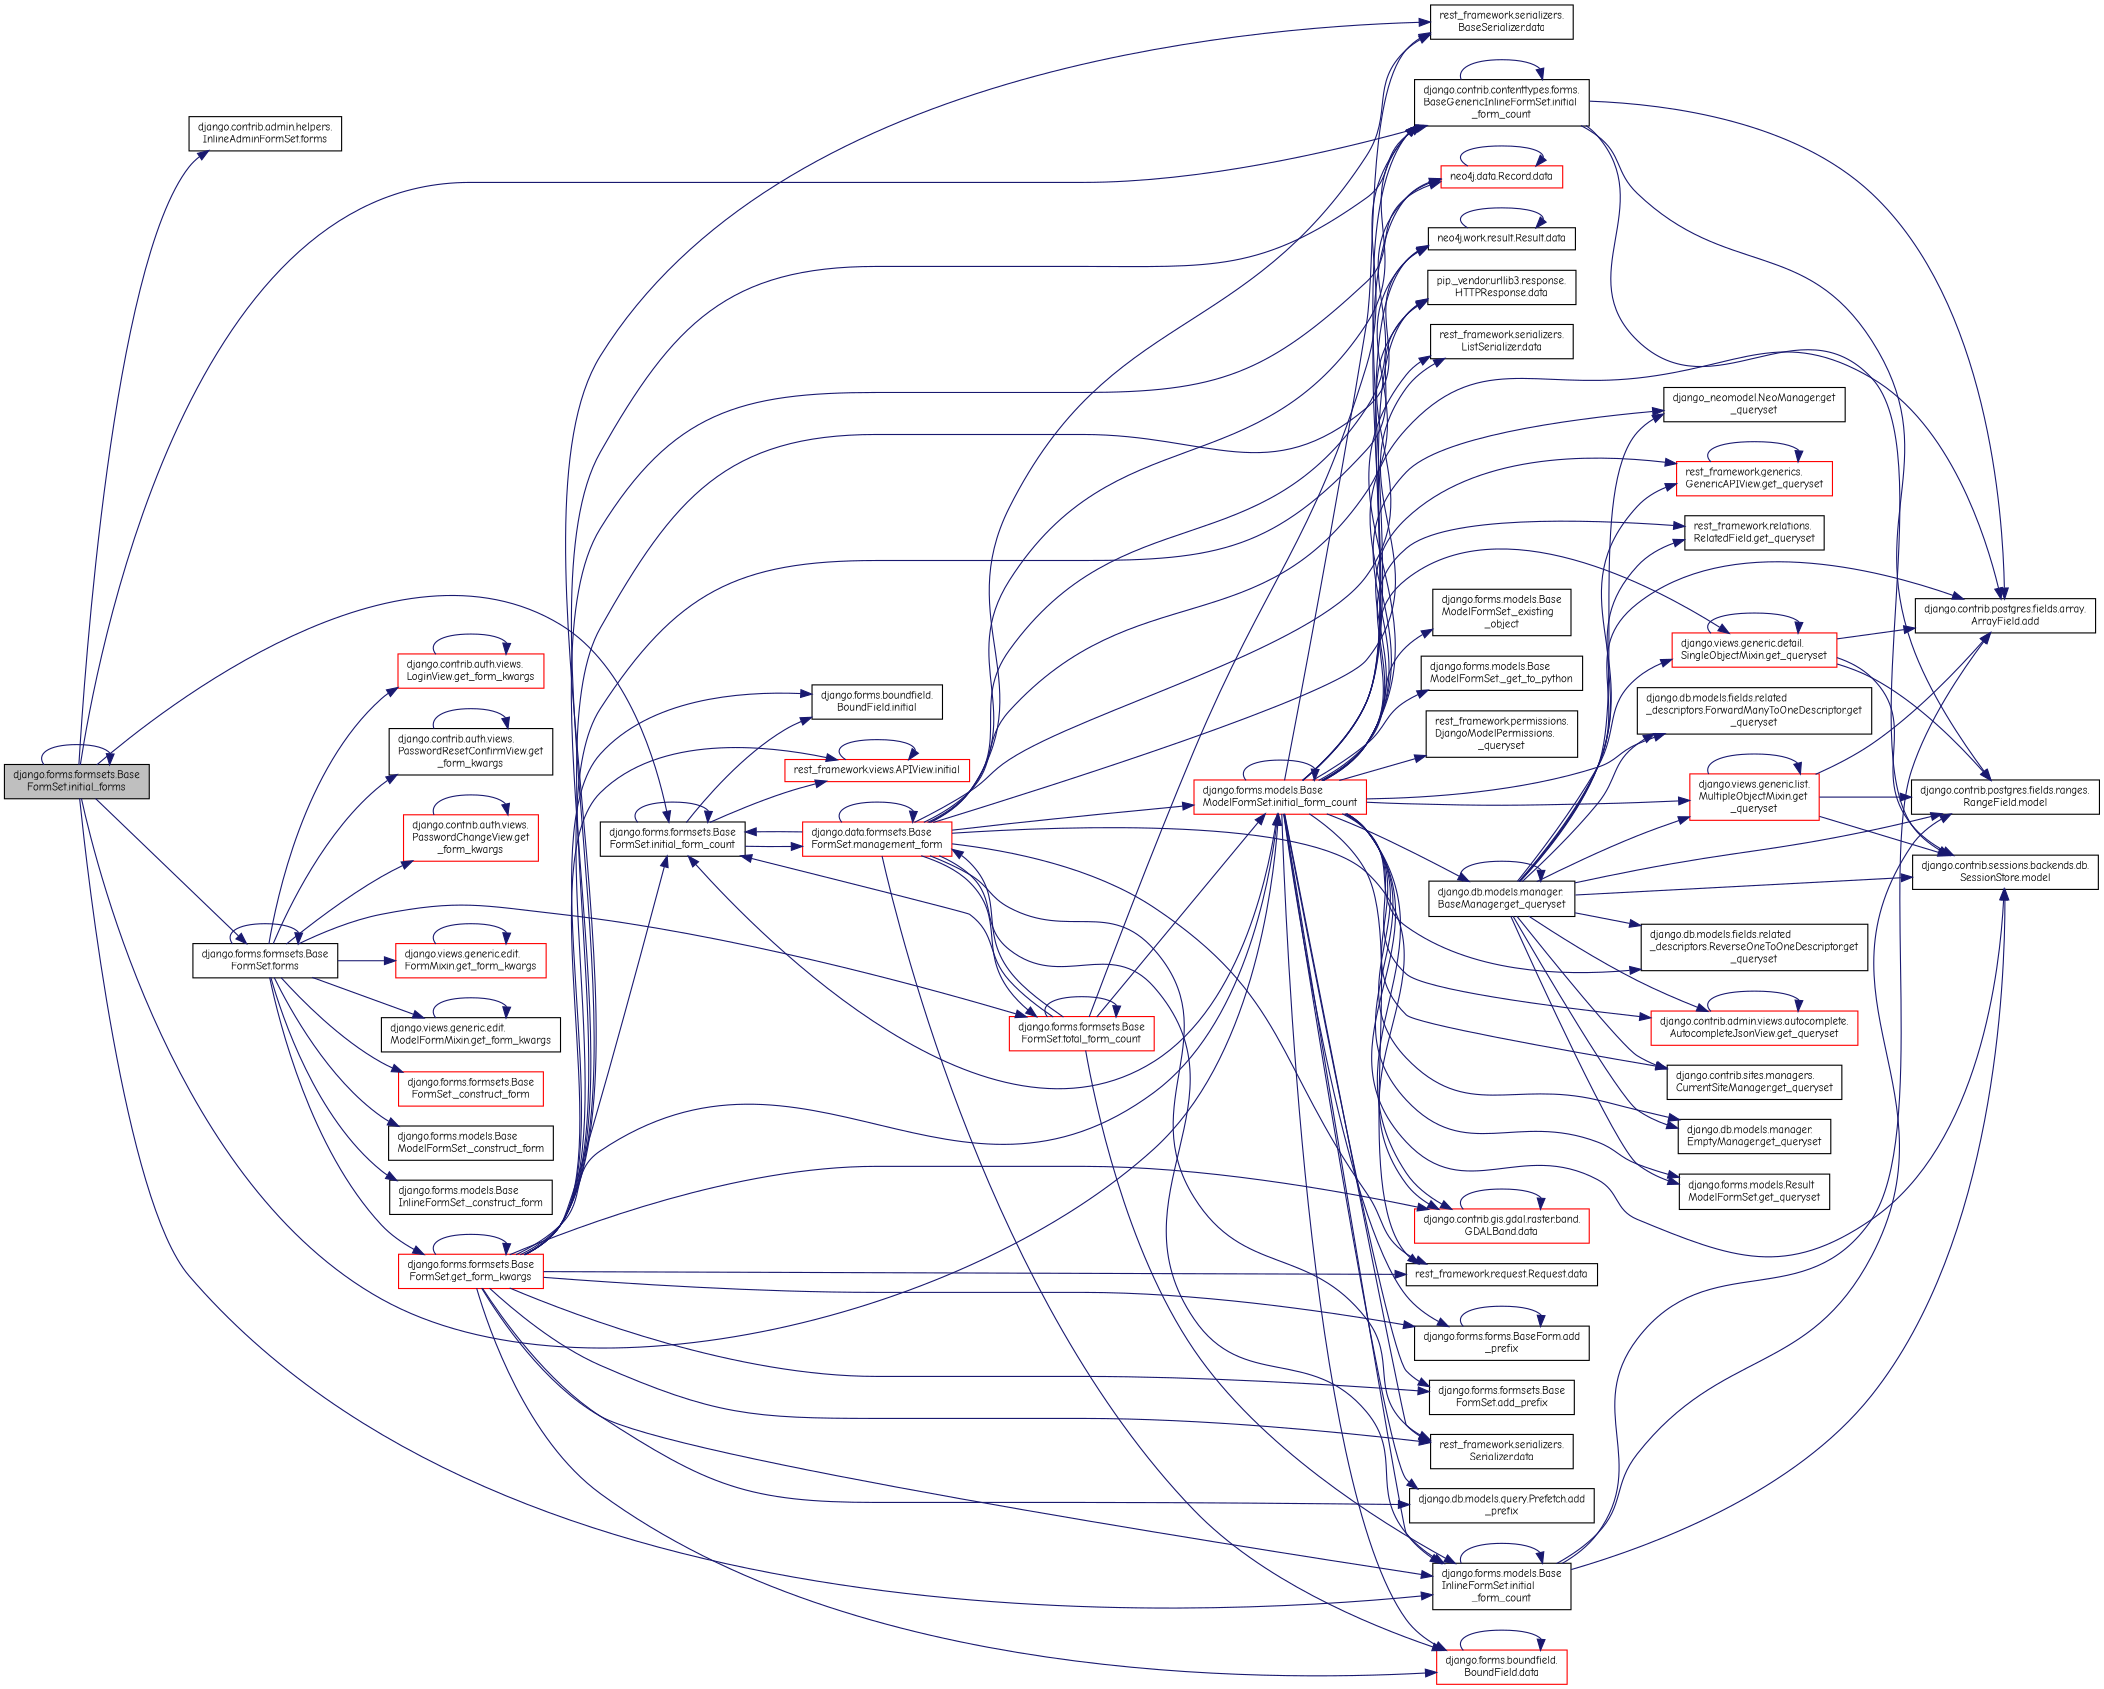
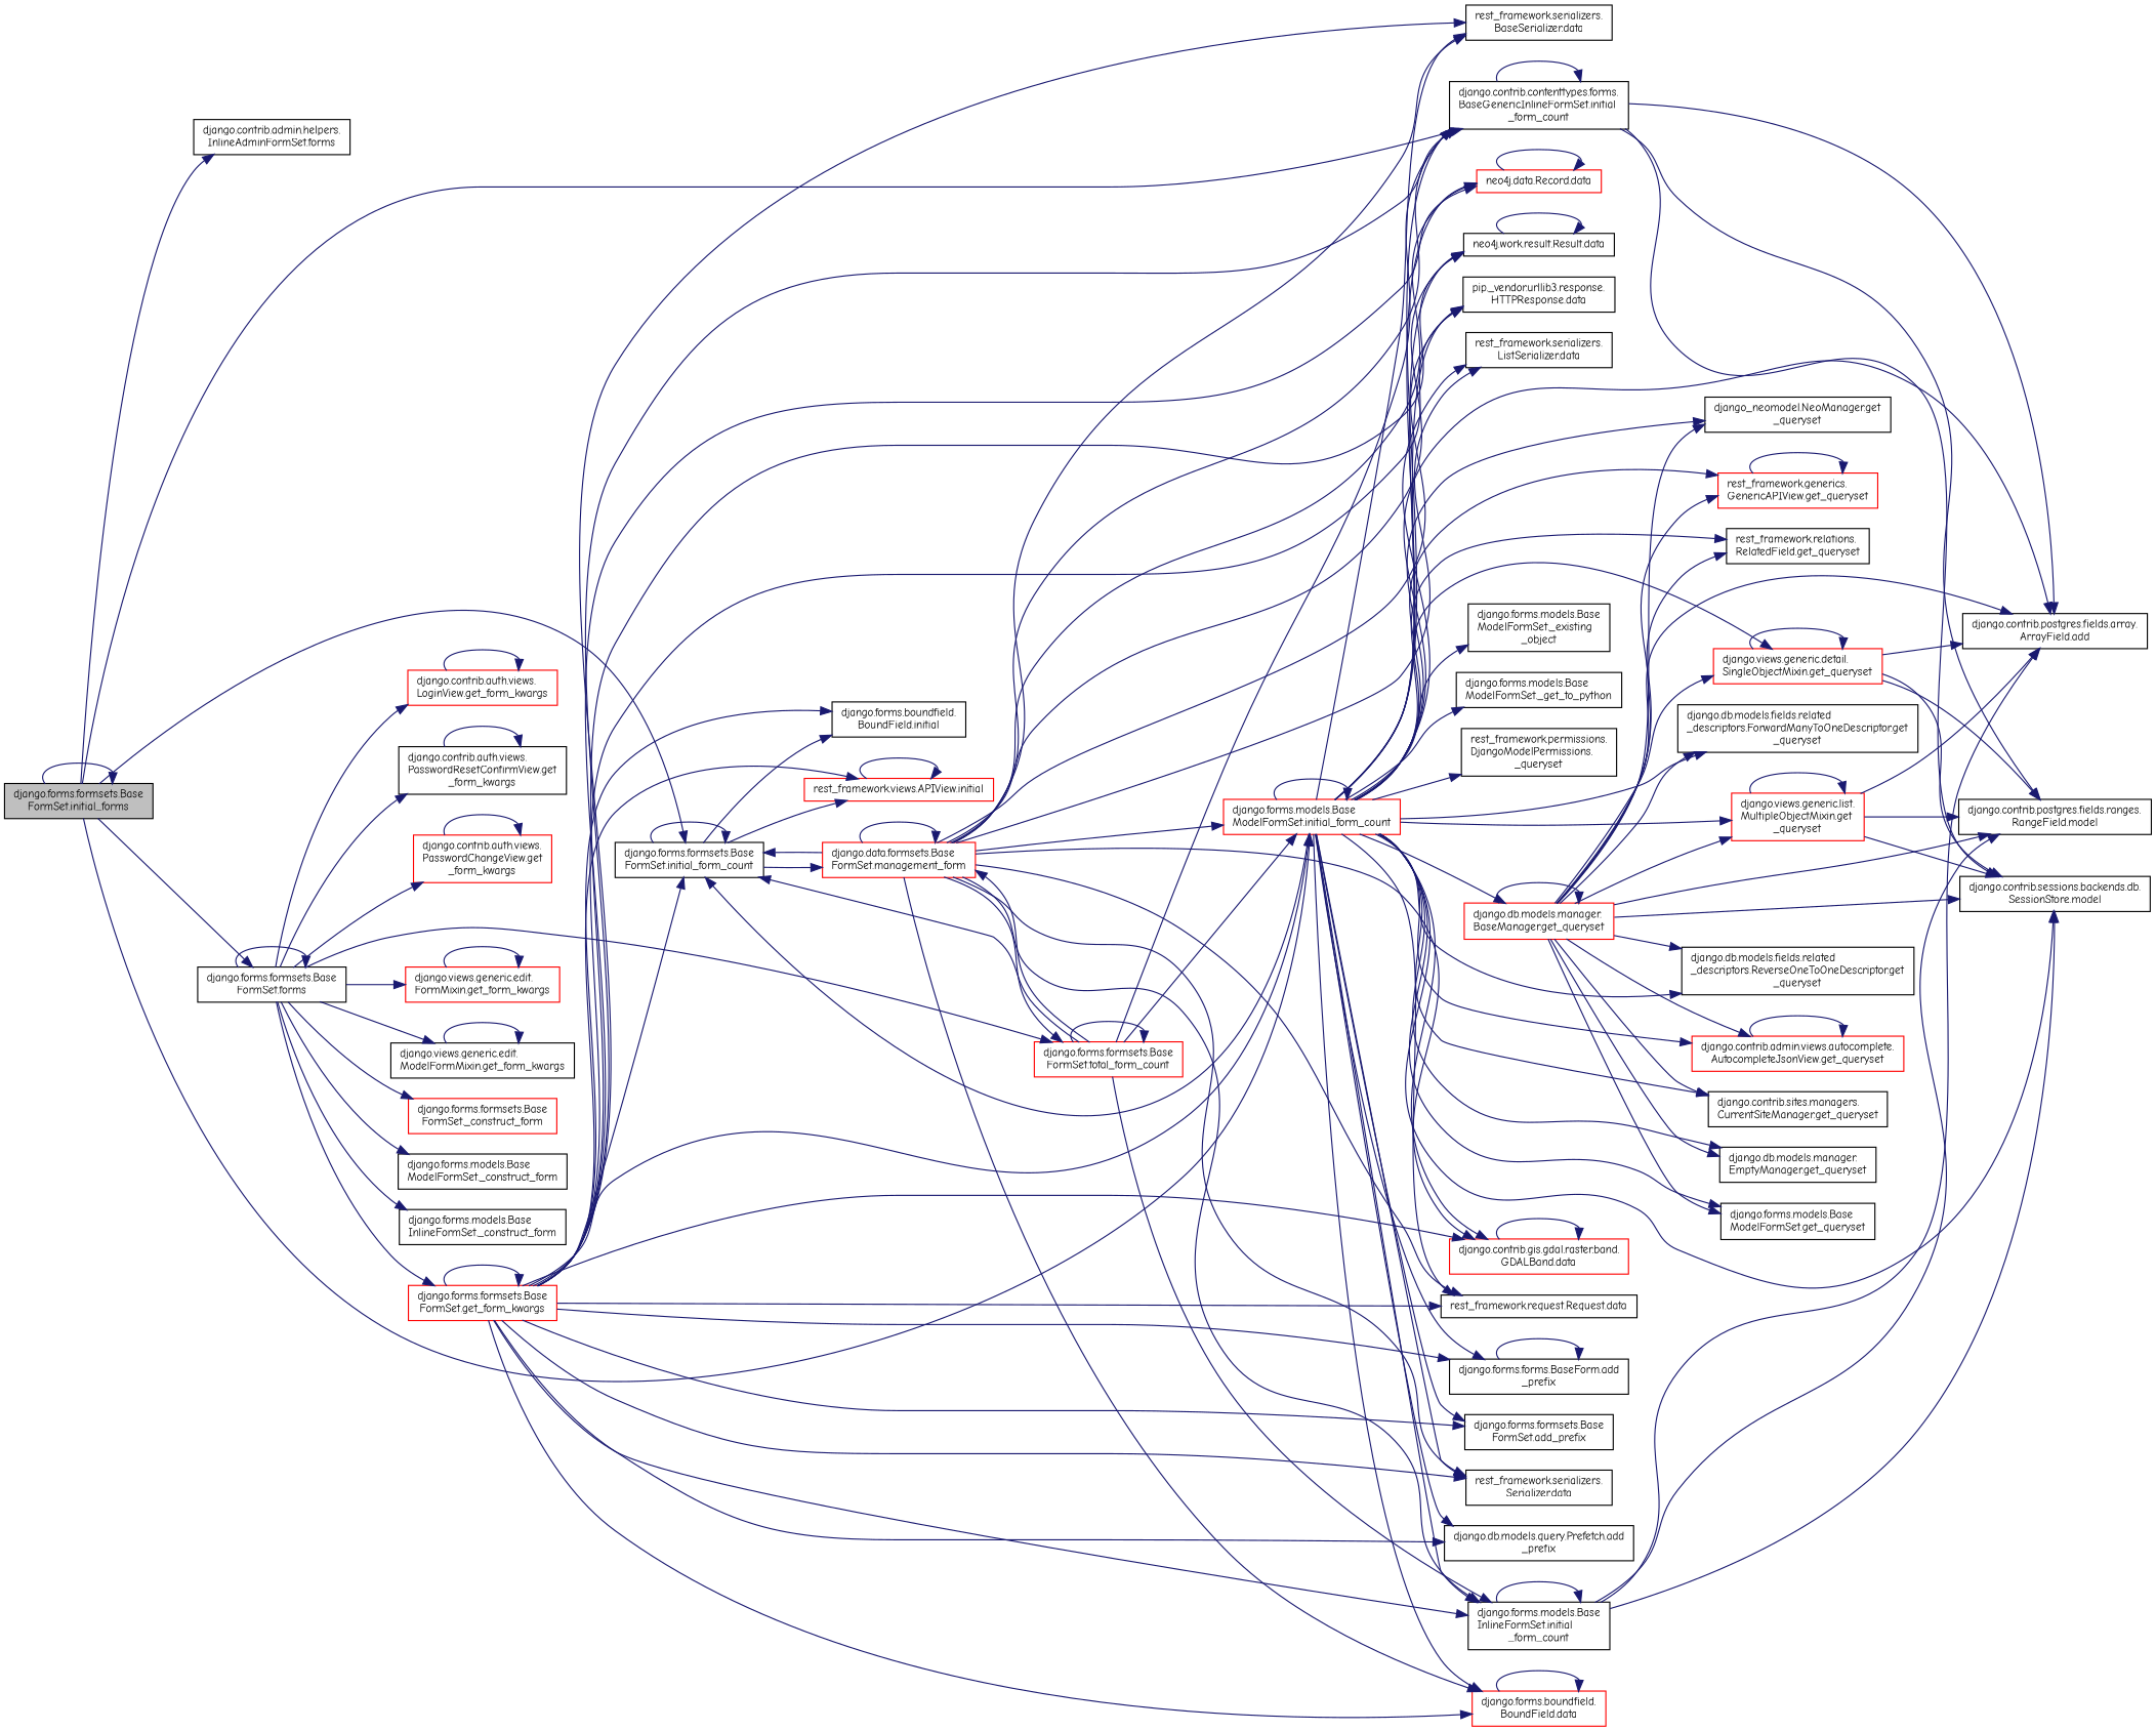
  digraph {
    fontname="Comic Neue"
    rankdir=LR
    node [color=black fillcolor=white fontname="Comic Neue" fontsize=10 shape=record style=filled]
    edge [color=midnightblue fontname="Comic Neue" fontsize=10 labelfontname=Helvetica labelfontsize=10 style=solid]
    n1 [fillcolor=grey75 fontcolor=black height=0.2 label="django.forms.formsets.Base\lFormSet.initial_forms" width=0.4]
    n2 [height=0.2 label="django.contrib.admin.helpers.\lInlineAdminFormSet.forms" width=0.4]
    n3 [height=0.2 label="django.forms.formsets.Base\lFormSet.forms" width=0.4]
    n4 [height=0.2 label="django.contrib.contenttypes.forms.\lBaseGenericInlineFormSet.initial\l_form_count" width=0.4]
    n5 [height=0.2 label="django.forms.formsets.Base\lFormSet.initial_form_count" width=0.4]
    n6 [color=red height=0.2 label="django.forms.models.Base\lModelFormSet.initial_form_count" width=0.4]
    n7 [height=0.2 label="django.forms.models.Base\lInlineFormSet.initial\l_form_count" width=0.4]
    n8 [color=red height=0.2 label="django.forms.formsets.Base\lFormSet._construct_form" width=0.4]
    n9 [height=0.2 label="django.forms.models.Base\lModelFormSet._construct_form" width=0.4]
    n10 [height=0.2 label="django.forms.models.Base\lInlineFormSet._construct_form" width=0.4]
    n11 [color=red height=0.2 label="django.contrib.auth.views.\lLoginView.get_form_kwargs" width=0.4]
    n12 [height=0.2 label="django.contrib.auth.views.\lPasswordResetConfirmView.get\l_form_kwargs" width=0.4]
    n13 [color=red height=0.2 label="django.contrib.auth.views.\lPasswordChangeView.get\l_form_kwargs" width=0.4]
    n14 [color=red height=0.2 label="django.views.generic.edit.\lFormMixin.get_form_kwargs" width=0.4]
    n15 [height=0.2 label="django.views.generic.edit.\lModelFormMixin.get_form_kwargs" width=0.4]
    n16 [color=red height=0.2 label="django.forms.formsets.Base\lFormSet.get_form_kwargs" width=0.4]
    n17 [color=red height=0.2 label="django.forms.formsets.Base\lFormSet.total_form_count" width=0.4]
    n18 [height=0.2 label="django.contrib.postgres.fields.array.\lArrayField.add" width=0.4]
    n19 [height=0.2 label="django.contrib.postgres.fields.ranges.\lRangeField.model" width=0.4]
    n20 [height=0.2 label="django.contrib.sessions.backends.db.\lSessionStore.model" width=0.4]
    n21 [height=0.2 label="django.forms.boundfield.\lBoundField.initial" width=0.4]
    n22 [color=red height=0.2 label="rest_framework.views.APIView.initial" width=0.4]
    n23 [color=red height=0.2 label="django.data.formsets.Base\lFormSet.management_form" width=0.4]
    n24 [height=0.2 label="django.forms.forms.BaseForm.add\l_prefix" width=0.4]
    n25 [height=0.2 label="django.forms.formsets.Base\lFormSet.add_prefix" width=0.4]
    n26 [height=0.2 label="django.db.models.query.Prefetch.add\l_prefix" width=0.4]
    n27 [color=red height=0.2 label="django.forms.boundfield.\lBoundField.data" width=0.4]
    n28 [height=0.2 label="pip._vendor.urllib3.response.\lHTTPResponse.data" width=0.4]
    n29 [height=0.2 label="rest_framework.serializers.\lListSerializer.data" width=0.4]
    n30 [color=red height=0.2 label="neo4j.data.Record.data" width=0.4]
    n31 [height=0.2 label="rest_framework.request.Request.data" width=0.4]
    n32 [height=0.2 label="neo4j.work.result.Result.data" width=0.4]
    n33 [color=red height=0.2 label="django.contrib.gis.gdal.raster.band.\lGDALBand.data" width=0.4]
    n34 [height=0.2 label="rest_framework.serializers.\lBaseSerializer.data" width=0.4]
    n35 [height=0.2 label="rest_framework.serializers.\lSerializer.data" width=0.4]
    n36 [height=0.2 label="django.forms.models.Base\lModelFormSet._existing\l_object" width=0.4]
    n37 [height=0.2 label="django.forms.models.Base\lModelFormSet._get_to_python" width=0.4]
    n38 [height=0.2 label="rest_framework.permissions.\lDjangoModelPermissions.\l_queryset" width=0.4]
    n39 [color=red height=0.2 label="django.contrib.admin.views.autocomplete.\lAutocompleteJsonView.get_queryset" width=0.4]
    n40 [height=0.2 label="django.contrib.sites.managers.\lCurrentSiteManager.get_queryset" width=0.4]
-   n41 [height=0.2 label="django.db.models.manager.\lBaseManager.get_queryset" width=0.4]
+   n41 [color=red height=0.2 label="django.db.models.manager.\lBaseManager.get_queryset" width=0.4]
    n42 [height=0.2 label="django.db.models.manager.\lEmptyManager.get_queryset" width=0.4]
-   n43 [height=0.2 label="django.forms.models.Result\lModelFormSet.get_queryset" width=0.4]
+   n43 [height=0.2 label="django.forms.models.Base\lModelFormSet.get_queryset" width=0.4]
    n44 [color=red height=0.2 label="django.views.generic.detail.\lSingleObjectMixin.get_queryset" width=0.4]
    n45 [color=red height=0.2 label="django.views.generic.list.\lMultipleObjectMixin.get\l_queryset" width=0.4]
    n46 [height=0.2 label="django_neomodel.NeoManager.get\l_queryset" width=0.4]
    n47 [color=red height=0.2 label="rest_framework.generics.\lGenericAPIView.get_queryset" width=0.4]
    n48 [height=0.2 label="rest_framework.relations.\lRelatedField.get_queryset" width=0.4]
    n49 [height=0.2 label="django.db.models.fields.related\l_descriptors.ForwardManyToOneDescriptor.get\l_queryset" width=0.4]
    n50 [height=0.2 label="django.db.models.fields.related\l_descriptors.ReverseOneToOneDescriptor.get\l_queryset" width=0.4]
    n1 -> n1
    n1 -> n2
    n1 -> n3
    n1 -> n4
    n1 -> n5
    n1 -> n6
-   n1 -> n7
    n3 -> n3
    n3 -> n8
    n3 -> n9
    n3 -> n10
    n3 -> n11
    n3 -> n12
    n3 -> n13
    n3 -> n14
    n3 -> n15
    n3 -> n16
    n3 -> n17
    n4 -> n4
    n4 -> n18
    n4 -> n19
    n4 -> n20
    n5 -> n5
    n5 -> n21
    n5 -> n22
    n5 -> n23
    n6 -> n4
    n6 -> n5
    n6 -> n6
    n6 -> n7
    n6 -> n18
    n6 -> n20
    n6 -> n24
    n6 -> n25
    n6 -> n26
    n6 -> n27
    n6 -> n28
    n6 -> n29
    n6 -> n30
    n6 -> n31
    n6 -> n32
    n6 -> n33
    n6 -> n34
    n6 -> n35
    n6 -> n36
    n6 -> n37
    n6 -> n38
    n6 -> n39
    n6 -> n40
    n6 -> n41
    n6 -> n42
    n6 -> n43
    n6 -> n44
    n6 -> n45
    n6 -> n46
    n6 -> n47
    n6 -> n48
    n6 -> n49
    n6 -> n50
    n7 -> n7
    n7 -> n18
    n7 -> n19
    n7 -> n20
    n11 -> n11
    n12 -> n12
    n13 -> n13
    n14 -> n14
    n15 -> n15
    n16 -> n4
    n16 -> n5
    n16 -> n6
    n16 -> n7
    n16 -> n16
    n16 -> n21
    n16 -> n22
    n16 -> n24
    n16 -> n25
    n16 -> n26
    n16 -> n27
    n16 -> n28
    n16 -> n30
    n16 -> n31
    n16 -> n32
    n16 -> n33
    n16 -> n34
    n16 -> n35
    n17 -> n4
    n17 -> n5
    n17 -> n6
    n17 -> n7
    n17 -> n17
    n17 -> n23
    n22 -> n22
    n23 -> n4
    n23 -> n5
    n23 -> n6
    n23 -> n7
    n23 -> n17
    n23 -> n23
    n23 -> n27
    n23 -> n28
    n23 -> n29
    n23 -> n30
    n23 -> n31
    n23 -> n32
    n23 -> n33
    n23 -> n34
    n23 -> n35
    n24 -> n24
    n27 -> n27
    n30 -> n30
    n32 -> n32
    n33 -> n33
    n39 -> n39
    n41 -> n18
    n41 -> n19
    n41 -> n20
    n41 -> n39
    n41 -> n40
    n41 -> n41
    n41 -> n42
    n41 -> n43
    n41 -> n44
    n41 -> n45
    n41 -> n46
    n41 -> n47
    n41 -> n48
    n41 -> n49
    n41 -> n50
    n44 -> n18
    n44 -> n19
    n44 -> n20
    n44 -> n44
    n45 -> n18
    n45 -> n19
    n45 -> n20
    n45 -> n45
    n47 -> n47
  }
